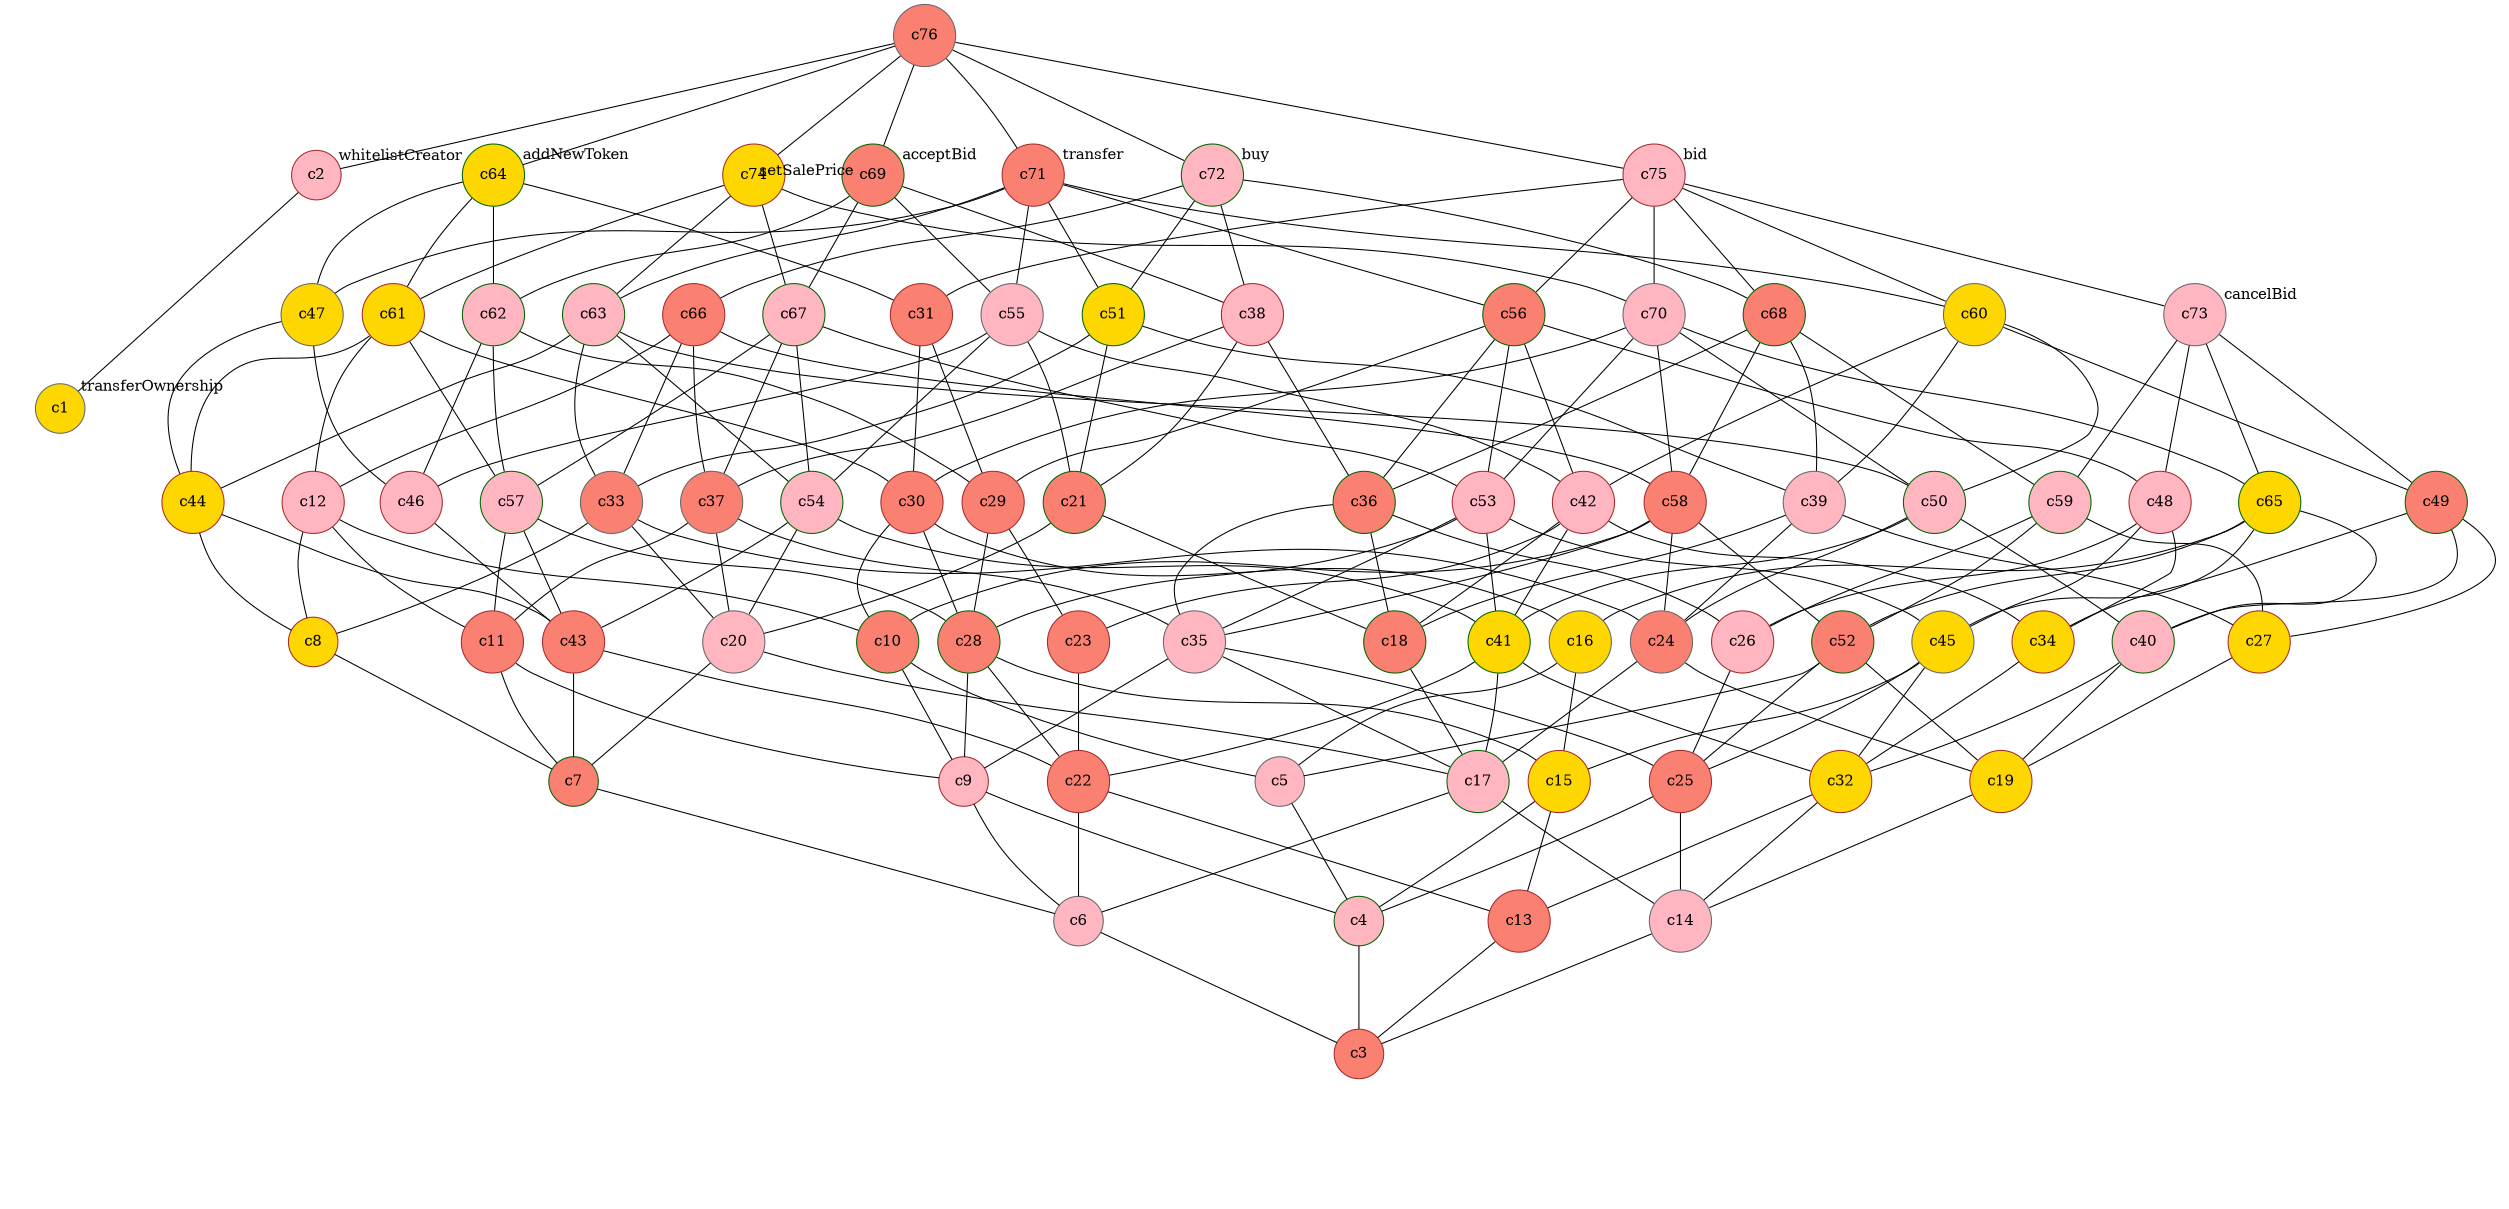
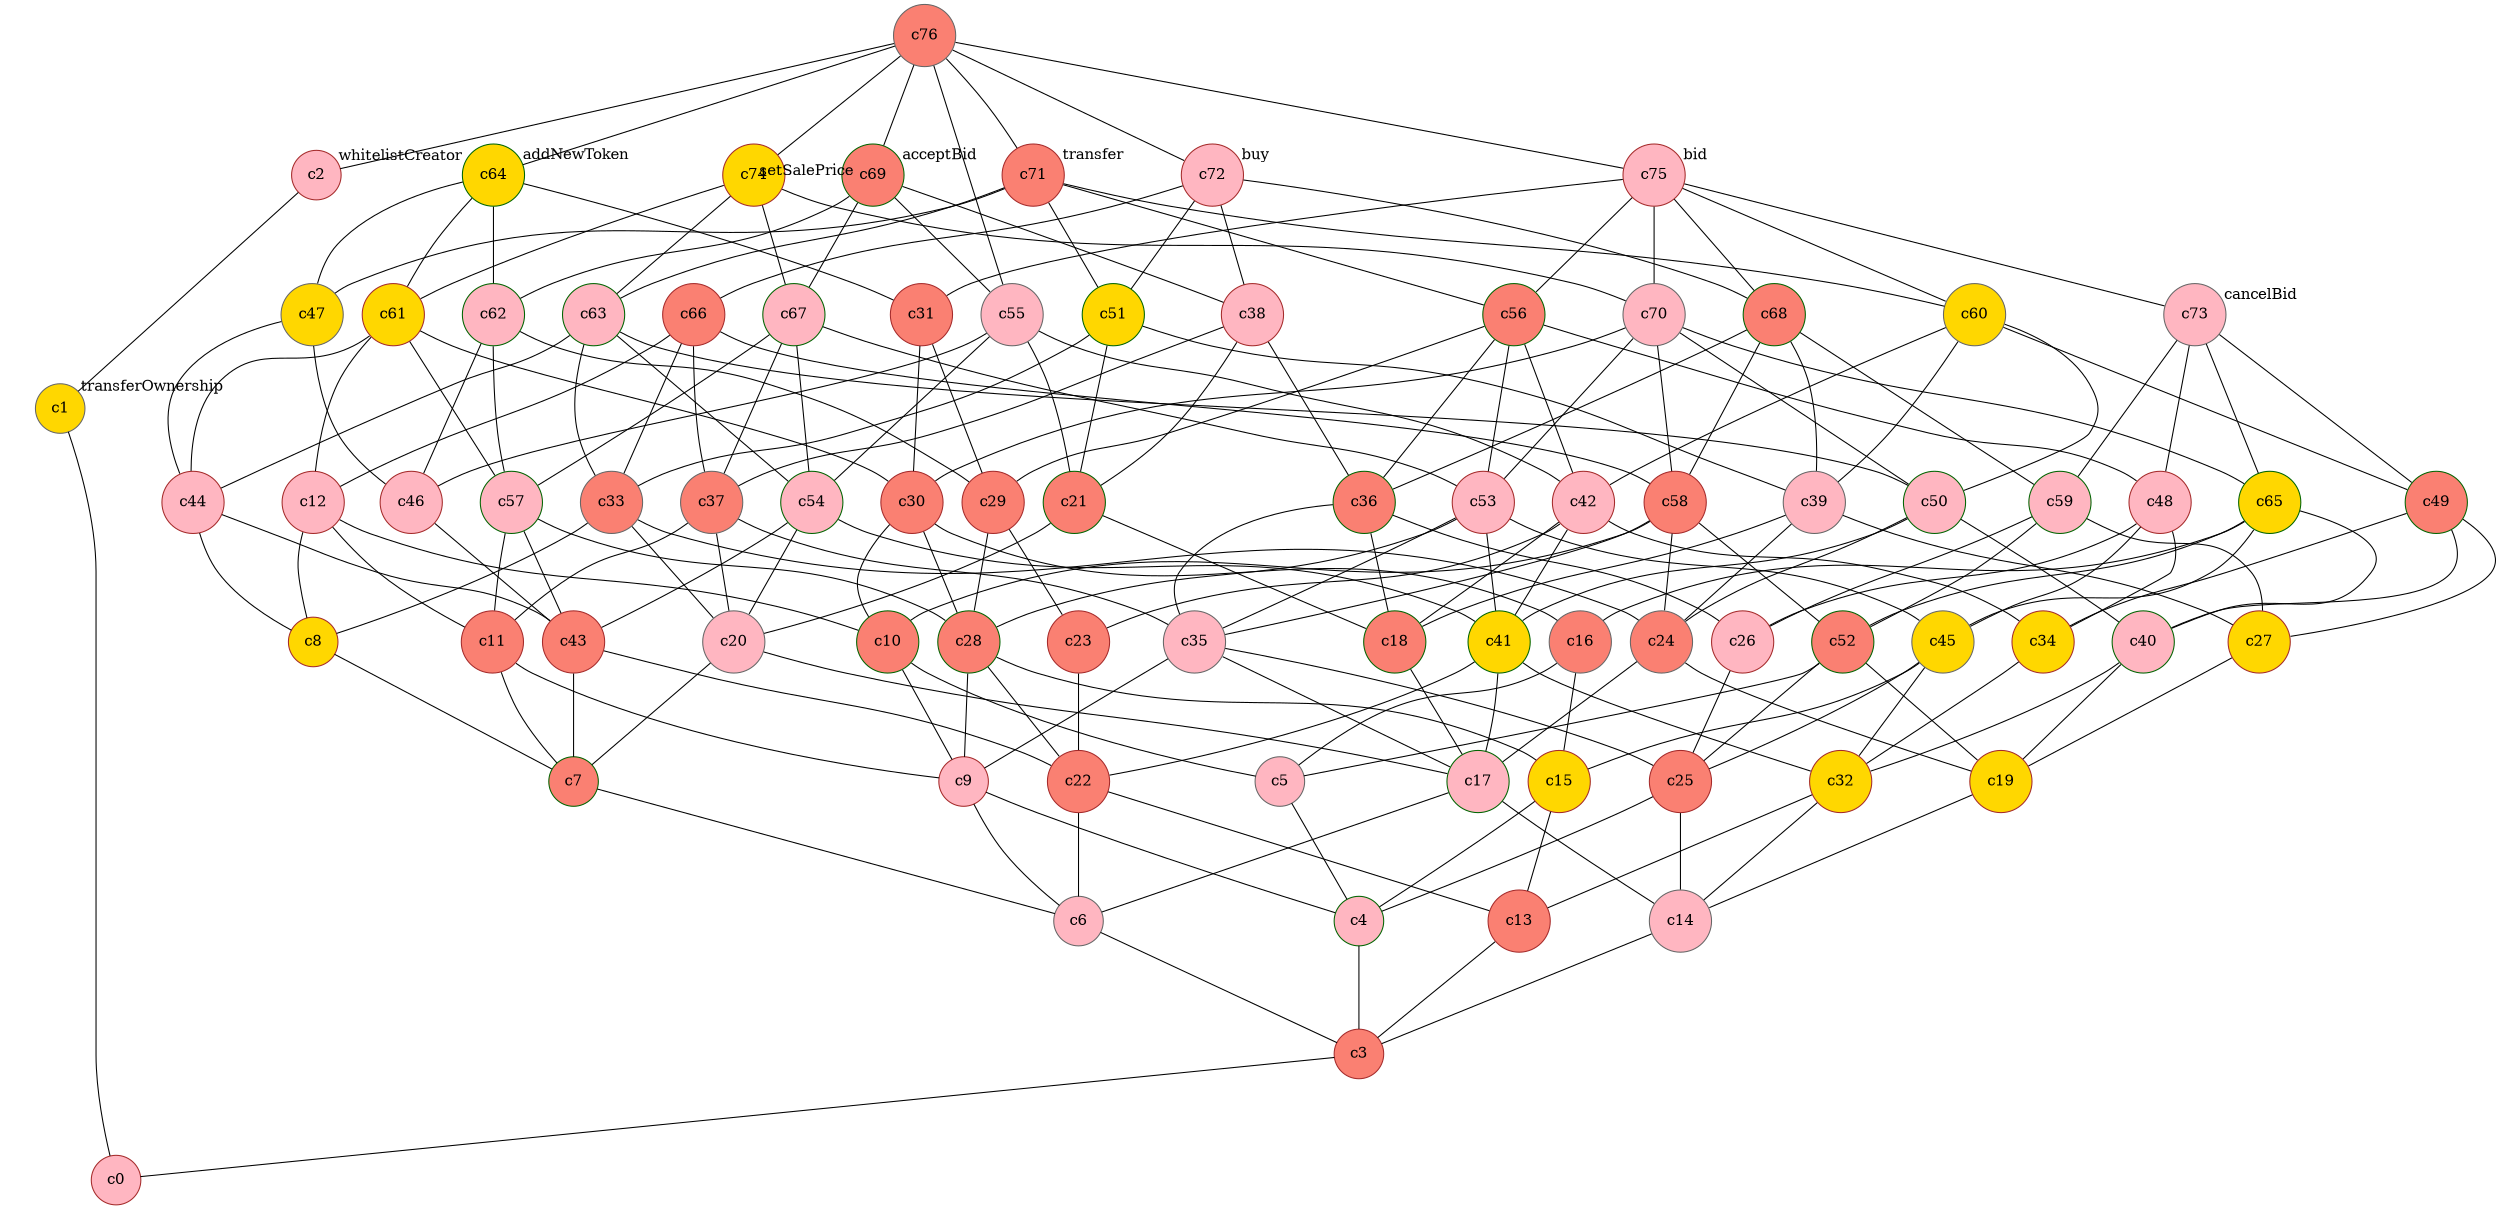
  digraph {
    node [color=brown fillcolor=lightpink shape=circle style=filled]
    edge [dir=none labeldistance=1.5 minlen=2]
    c1 [color=gray40 fillcolor=gold width=.25]
+   c0 [width=.25]
    c2 [width=.25]
    c3 [fillcolor=salmon width=.25]
    c4 [color=darkgreen width=.25]
    c5 [color=gray40 width=.25]
    c6 [color=gray40 width=.25]
    c7 [color=darkgreen fillcolor=salmon width=.25]
    c8 [fillcolor=gold width=.25]
    c9 [width=.25]
    c10 [color=darkgreen fillcolor=salmon width=.25]
    c11 [fillcolor=salmon width=.25]
    c12 [width=.25]
    c13 [fillcolor=salmon width=.25]
    c14 [color=gray40 width=.25]
    c15 [fillcolor=gold width=.25]
-   c16 [color=gray40 fillcolor=gold width=.25]
+   c16 [color=gray40 fillcolor=salmon width=.25]
    c17 [color=darkgreen width=.25]
    c18 [color=darkgreen fillcolor=salmon width=.25]
    c19 [fillcolor=gold width=.25]
    c20 [color=gray40 width=.25]
    c21 [color=darkgreen fillcolor=salmon width=.25]
    c22 [fillcolor=salmon width=.25]
    c23 [fillcolor=salmon width=.25]
    c24 [color=gray40 fillcolor=salmon width=.25]
    c25 [fillcolor=salmon width=.25]
    c26 [width=.25]
    c27 [fillcolor=gold width=.25]
    c28 [color=darkgreen fillcolor=salmon width=.25]
    c29 [fillcolor=salmon width=.25]
    c30 [fillcolor=salmon width=.25]
    c31 [fillcolor=salmon width=.25]
    c32 [fillcolor=gold width=.25]
    c33 [color=gray40 fillcolor=salmon width=.25]
    c34 [fillcolor=gold width=.25]
    c35 [color=gray40 width=.25]
    c36 [color=darkgreen fillcolor=salmon width=.25]
    c37 [color=gray40 fillcolor=salmon width=.25]
    c38 [width=.25]
    c39 [color=gray40 width=.25]
    c40 [color=darkgreen width=.25]
    c41 [color=darkgreen fillcolor=gold width=.25]
    c42 [width=.25]
    c43 [fillcolor=salmon width=.25]
-   c44 [fillcolor=gold width=.25]
+   c44 [width=.25]
    c45 [color=gray40 fillcolor=gold width=.25]
    c46 [width=.25]
    c47 [color=gray40 fillcolor=gold width=.25]
    c48 [width=.25]
    c49 [color=darkgreen fillcolor=salmon width=.25]
    c50 [color=darkgreen width=.25]
    c51 [color=darkgreen fillcolor=gold width=.25]
    c52 [color=darkgreen fillcolor=salmon width=.25]
    c53 [width=.25]
    c54 [color=darkgreen width=.25]
    c55 [color=gray40 width=.25]
    c56 [color=darkgreen fillcolor=salmon width=.25]
    c57 [color=darkgreen width=.25]
    c58 [fillcolor=salmon width=.25]
    c59 [color=darkgreen width=.25]
    c60 [color=gray40 fillcolor=gold width=.25]
    c61 [fillcolor=gold width=.25]
    c62 [color=darkgreen width=.25]
    c63 [color=darkgreen width=.25]
    c64 [color=darkgreen fillcolor=gold width=.25]
    c65 [color=darkgreen fillcolor=gold width=.25]
    c66 [fillcolor=salmon width=.25]
    c67 [color=darkgreen width=.25]
    c68 [color=darkgreen fillcolor=salmon width=.25]
    c69 [color=darkgreen fillcolor=salmon width=.25]
    c70 [color=gray40 width=.25]
    c71 [fillcolor=salmon width=.25]
-   c72 [color=darkgreen width=.25]
+   c72 [width=.25]
    c73 [color=gray40 width=.25]
    c74 [fillcolor=gold width=.25]
    c75 [width=.25]
    c76 [color=gray40 fillcolor=salmon width=.25]
    c1 -> c1 [color=transparent labelangle=270]
    c1 -> c1 [color=transparent labelangle=90 taillabel=transferOwnership]
+   c1 -> c0
    c2 -> c1
    c2 -> c2 [color=transparent labelangle=270]
    c2 -> c2 [color=transparent labelangle=90 taillabel=whitelistCreator]
+   c3 -> c0
    c3 -> c3 [color=transparent labelangle=270]
    c4 -> c3
    c4 -> c4 [color=transparent labelangle=270]
    c5 -> c4
    c5 -> c5 [color=transparent labelangle=270]
    c6 -> c3
    c6 -> c6 [color=transparent labelangle=270]
    c7 -> c6
    c7 -> c7 [color=transparent labelangle=270]
    c8 -> c7
    c8 -> c8 [color=transparent labelangle=270]
    c9 -> c4
    c9 -> c6
    c9 -> c9 [color=transparent labelangle=270]
    c10 -> c5
    c10 -> c9
    c11 -> c7
    c11 -> c9
    c12 -> c8
    c12 -> c10
    c12 -> c11
    c13 -> c3
    c13 -> c13 [color=transparent labelangle=270]
    c14 -> c3
    c14 -> c14 [color=transparent labelangle=270]
    c15 -> c4
    c15 -> c13
    c15 -> c15 [color=transparent labelangle=270]
    c16 -> c5
    c16 -> c15
    c17 -> c6
    c17 -> c14
    c18 -> c17
    c18 -> c18 [color=transparent labelangle=270]
    c19 -> c14
    c19 -> c19 [color=transparent labelangle=270]
    c20 -> c7
    c20 -> c17
    c20 -> c20 [color=transparent labelangle=270]
    c21 -> c18
    c21 -> c20
    c22 -> c6
    c22 -> c13
    c22 -> c22 [color=transparent labelangle=270]
    c23 -> c22
    c23 -> c23 [color=transparent labelangle=270]
    c24 -> c17
    c24 -> c19
    c25 -> c4
    c25 -> c14
    c25 -> c25 [color=transparent labelangle=270]
    c26 -> c25
    c26 -> c26 [color=transparent labelangle=270]
    c27 -> c19
    c27 -> c27 [color=transparent labelangle=270]
    c28 -> c9
    c28 -> c15
    c28 -> c22
    c28 -> c28 [color=transparent labelangle=270]
    c29 -> c23
    c29 -> c28
    c30 -> c10
    c30 -> c16
    c30 -> c28
    c31 -> c29
    c31 -> c30
    c32 -> c13
    c32 -> c14
    c32 -> c32 [color=transparent labelangle=270]
    c33 -> c8
    c33 -> c20
    c33 -> c24
    c33 -> c33 [color=transparent labelangle=270]
    c34 -> c32
    c34 -> c34 [color=transparent labelangle=270]
    c35 -> c9
    c35 -> c17
    c35 -> c25
    c35 -> c35 [color=transparent labelangle=270]
    c36 -> c18
    c36 -> c26
    c36 -> c35
    c36 -> c36 [color=transparent labelangle=270]
    c37 -> c11
    c37 -> c20
    c37 -> c35
    c37 -> c37 [color=transparent labelangle=270]
    c38 -> c21
    c38 -> c36
    c38 -> c37
    c39 -> c18
    c39 -> c24
    c39 -> c27
    c39 -> c39 [color=transparent labelangle=270]
    c40 -> c19
    c40 -> c32
    c40 -> c40 [color=transparent labelangle=270]
    c41 -> c17
    c41 -> c22
    c41 -> c32
    c42 -> c18
    c42 -> c23
    c42 -> c34
    c42 -> c41
    c43 -> c7
    c43 -> c22
    c43 -> c43 [color=transparent labelangle=270]
    c44 -> c8
    c44 -> c43
    c44 -> c44 [color=transparent labelangle=270]
    c45 -> c15
    c45 -> c25
    c45 -> c32
    c45 -> c45 [color=transparent labelangle=270]
    c46 -> c43
    c46 -> c46 [color=transparent labelangle=270]
    c47 -> c44
    c47 -> c46
    c48 -> c26
    c48 -> c34
    c48 -> c45
    c48 -> c48 [color=transparent labelangle=270]
    c49 -> c27
    c49 -> c34
    c49 -> c40
    c49 -> c49 [color=transparent labelangle=270]
    c50 -> c24
    c50 -> c40
    c50 -> c41
    c50 -> c50 [color=transparent labelangle=270]
    c51 -> c21
    c51 -> c33
    c51 -> c39
    c51 -> c51 [color=transparent labelangle=270]
    c52 -> c5
    c52 -> c19
    c52 -> c25
    c52 -> c52 [color=transparent labelangle=270]
    c53 -> c28
    c53 -> c35
    c53 -> c41
    c53 -> c45
    c53 -> c53 [color=transparent labelangle=270]
    c54 -> c20
    c54 -> c41
    c54 -> c43
    c54 -> c54 [color=transparent labelangle=270]
    c55 -> c21
    c55 -> c42
    c55 -> c46
    c55 -> c54
    c55 -> c55 [color=transparent labelangle=270]
    c56 -> c29
    c56 -> c36
    c56 -> c42
    c56 -> c48
    c56 -> c53
    c56 -> c56 [color=transparent labelangle=270]
    c57 -> c11
    c57 -> c28
    c57 -> c43
    c57 -> c57 [color=transparent labelangle=270]
    c58 -> c10
    c58 -> c24
    c58 -> c35
    c58 -> c52
    c58 -> c58 [color=transparent labelangle=270]
    c59 -> c26
    c59 -> c27
    c59 -> c52
    c59 -> c59 [color=transparent labelangle=270]
    c60 -> c39
    c60 -> c42
    c60 -> c49
    c60 -> c50
    c60 -> c60 [color=transparent labelangle=270]
    c61 -> c12
    c61 -> c30
    c61 -> c44
    c61 -> c57
    c61 -> c61 [color=transparent labelangle=270]
    c62 -> c29
    c62 -> c46
    c62 -> c57
    c62 -> c62 [color=transparent labelangle=270]
    c63 -> c33
    c63 -> c44
    c63 -> c50
    c63 -> c54
    c63 -> c63 [color=transparent labelangle=270]
    c64 -> c31
    c64 -> c47
    c64 -> c61
    c64 -> c62
    c64 -> c64 [color=transparent labelangle=270]
    c64 -> c64 [color=transparent labelangle=90 taillabel=addNewToken]
    c65 -> c16
    c65 -> c40
    c65 -> c45
    c65 -> c52
    c65 -> c65 [color=transparent labelangle=270]
    c66 -> c12
    c66 -> c33
    c66 -> c37
    c66 -> c58
    c66 -> c66 [color=transparent labelangle=270]
    c67 -> c37
    c67 -> c53
    c67 -> c54
    c67 -> c57
    c67 -> c67 [color=transparent labelangle=270]
    c68 -> c36
    c68 -> c39
    c68 -> c58
    c68 -> c59
    c68 -> c68 [color=transparent labelangle=270]
    c69 -> c38
    c69 -> c55
    c69 -> c62
    c69 -> c67
    c69 -> c69 [color=transparent labelangle=270]
    c69 -> c69 [color=transparent labelangle=90 taillabel=acceptBid]
    c70 -> c30
    c70 -> c50
    c70 -> c53
    c70 -> c58
    c70 -> c65
    c70 -> c70 [color=transparent labelangle=270]
    c71 -> c47
    c71 -> c51
-   c71 -> c55
+   c76 -> c55
    c71 -> c56
    c71 -> c60
    c71 -> c63
    c71 -> c71 [color=transparent labelangle=270]
    c71 -> c71 [color=transparent labelangle=90 taillabel=transfer]
    c72 -> c38
    c72 -> c51
    c72 -> c66
    c72 -> c68
    c72 -> c72 [color=transparent labelangle=270]
    c72 -> c72 [color=transparent labelangle=90 taillabel=buy]
    c73 -> c48
    c73 -> c49
    c73 -> c59
    c73 -> c65
    c73 -> c73 [color=transparent labelangle=270]
    c73 -> c73 [color=transparent labelangle=90 taillabel=cancelBid]
    c74 -> c61
    c74 -> c63
    c74 -> c67
    c74 -> c70
    c74 -> c74 [color=transparent labelangle=270]
    c74 -> c74 [color=transparent labelangle=90 taillabel=setSalePrice]
    c75 -> c31
    c75 -> c56
    c75 -> c60
    c75 -> c68
    c75 -> c70
    c75 -> c73
    c75 -> c75 [color=transparent labelangle=270]
    c75 -> c75 [color=transparent labelangle=90 taillabel=bid]
    c76 -> c2
    c76 -> c64
    c76 -> c69
    c76 -> c71
    c76 -> c72
    c76 -> c74
    c76 -> c75
  }
